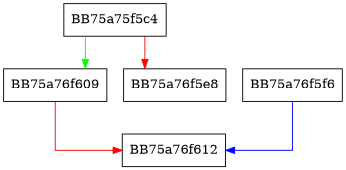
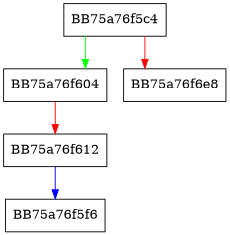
  digraph {
    splines=ortho
    node [shape=box]
    edge [color=red]
-   BB75a76f5c4 [label=BB75a75f5c4]
-   BB75a76f604 [label=BB75a76f609]
-   BB75a76f5e8
+   BB75a76f5c4
+   BB75a76f604
+   BB75a76f5e8 [label=BB75a76f6e8]
    BB75a76f612
    BB75a76f5f6
    BB75a76f5c4 -> BB75a76f604 [color=green]
    BB75a76f5c4 -> BB75a76f5e8
    BB75a76f604 -> BB75a76f612
-   BB75a76f5f6 -> BB75a76f612 [color=blue]
+   BB75a76f612 -> BB75a76f5f6 [color=blue]
  }
